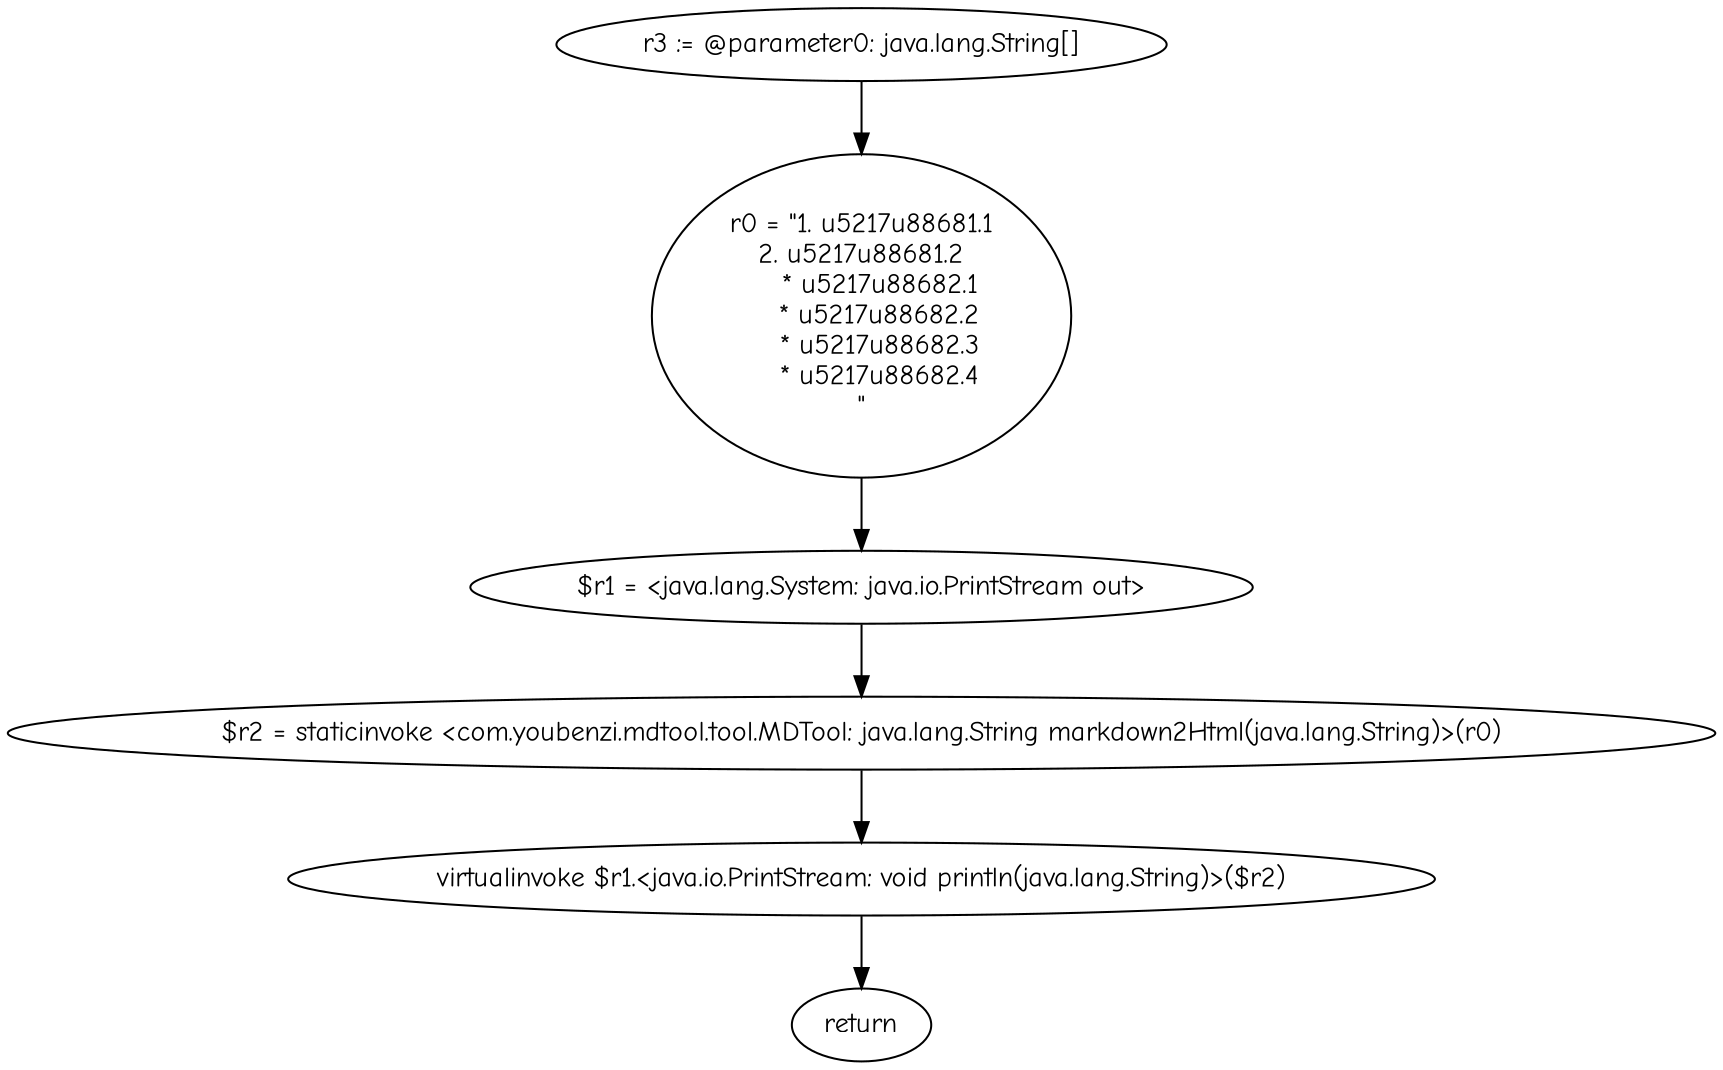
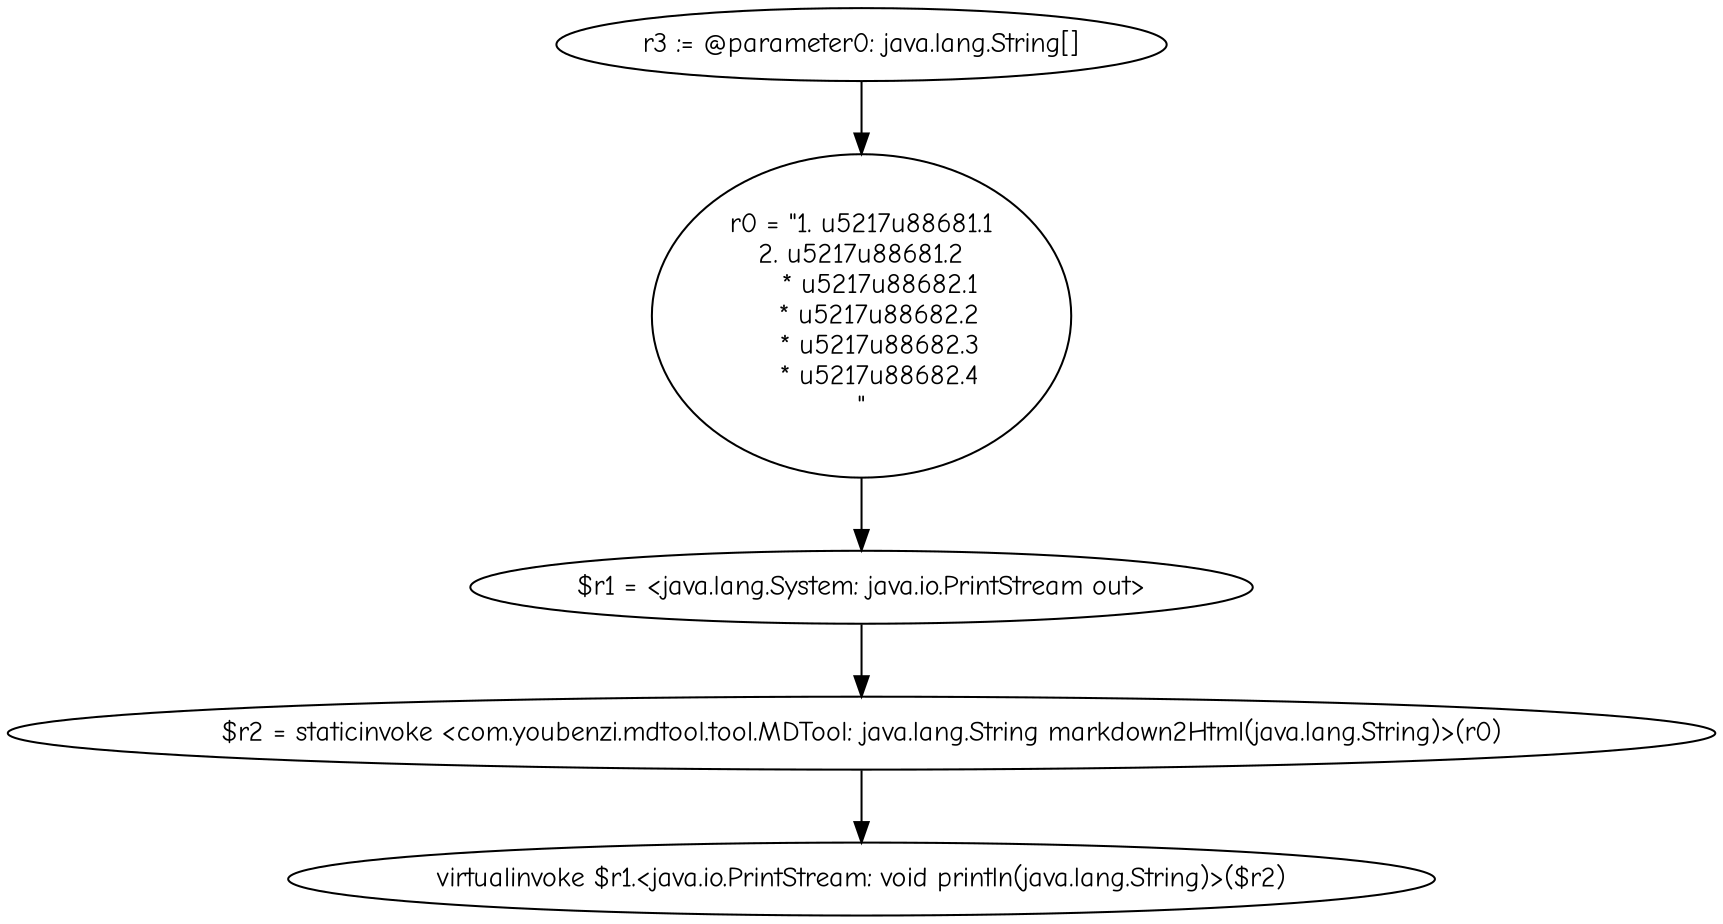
  digraph {
    fontname="Comic Neue"
    node [fontname="Comic Neue"]
    edge [fontname="Comic Neue"]
    "r3 := @parameter0: java.lang.String[]"
    "r0 = \"1. \u5217\u88681.1\n2. \u5217\u88681.2\n    * \u5217\u88682.1\n    * \u5217\u88682.2\n    * \u5217\u88682.3\n    * \u5217\u88682.4\n\""
    "$r1 = <java.lang.System: java.io.PrintStream out>"
    "$r2 = staticinvoke <com.youbenzi.mdtool.tool.MDTool: java.lang.String markdown2Html(java.lang.String)>(r0)"
    "virtualinvoke $r1.<java.io.PrintStream: void println(java.lang.String)>($r2)"
-   return
    "r3 := @parameter0: java.lang.String[]" -> "r0 = \"1. \u5217\u88681.1\n2. \u5217\u88681.2\n    * \u5217\u88682.1\n    * \u5217\u88682.2\n    * \u5217\u88682.3\n    * \u5217\u88682.4\n\""
    "r0 = \"1. \u5217\u88681.1\n2. \u5217\u88681.2\n    * \u5217\u88682.1\n    * \u5217\u88682.2\n    * \u5217\u88682.3\n    * \u5217\u88682.4\n\"" -> "$r1 = <java.lang.System: java.io.PrintStream out>"
    "$r1 = <java.lang.System: java.io.PrintStream out>" -> "$r2 = staticinvoke <com.youbenzi.mdtool.tool.MDTool: java.lang.String markdown2Html(java.lang.String)>(r0)"
    "$r2 = staticinvoke <com.youbenzi.mdtool.tool.MDTool: java.lang.String markdown2Html(java.lang.String)>(r0)" -> "virtualinvoke $r1.<java.io.PrintStream: void println(java.lang.String)>($r2)"
-   "virtualinvoke $r1.<java.io.PrintStream: void println(java.lang.String)>($r2)" -> return
  }
